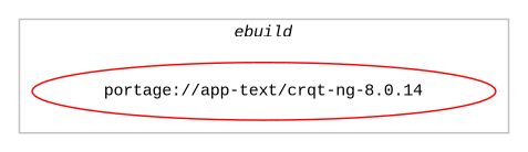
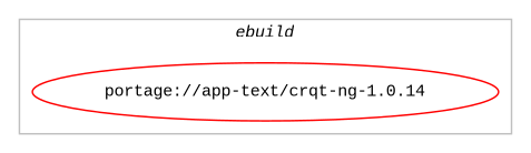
  digraph {
    compound=true
    concentrate=true
    fontname="Liberation Mono"
    fontsize=10
    newrank=true
    rankdir=LR
    ranksep=1.5
-   n1 [color=red fontname="Liberation Mono" fontsize=10 label="portage://app-text/crqt-ng-8.0.14" width=4]
+   n1 [color=red fontname="Liberation Mono" fontsize=10 label="portage://app-text/crqt-ng-1.0.14" width=4]
    subgraph cluster_1 {
      color=gray
      label=<<i>ebuild</i>>
      n1
    }
    subgraph cluster_2 {
      color=gray
      label=<<i>dependencies</i>>
      subgraph cluster_3 {
        color=gray
        fillcolor="#eeeeee"
        label=<<i>compile</i>>
        style=filled
      }
      subgraph cluster_4 {
        color=gray
        fillcolor="#eeeeee"
        label=<<i>compile and run</i>>
        style=filled
      }
      subgraph cluster_5 {
        color=gray
        fillcolor="#eeeeee"
        label=<<i>run</i>>
        style=filled
      }
    }
    subgraph cluster_6 {
      color=gray
      label=<<i>candidates</i>>
      rank=same
    }
  }
